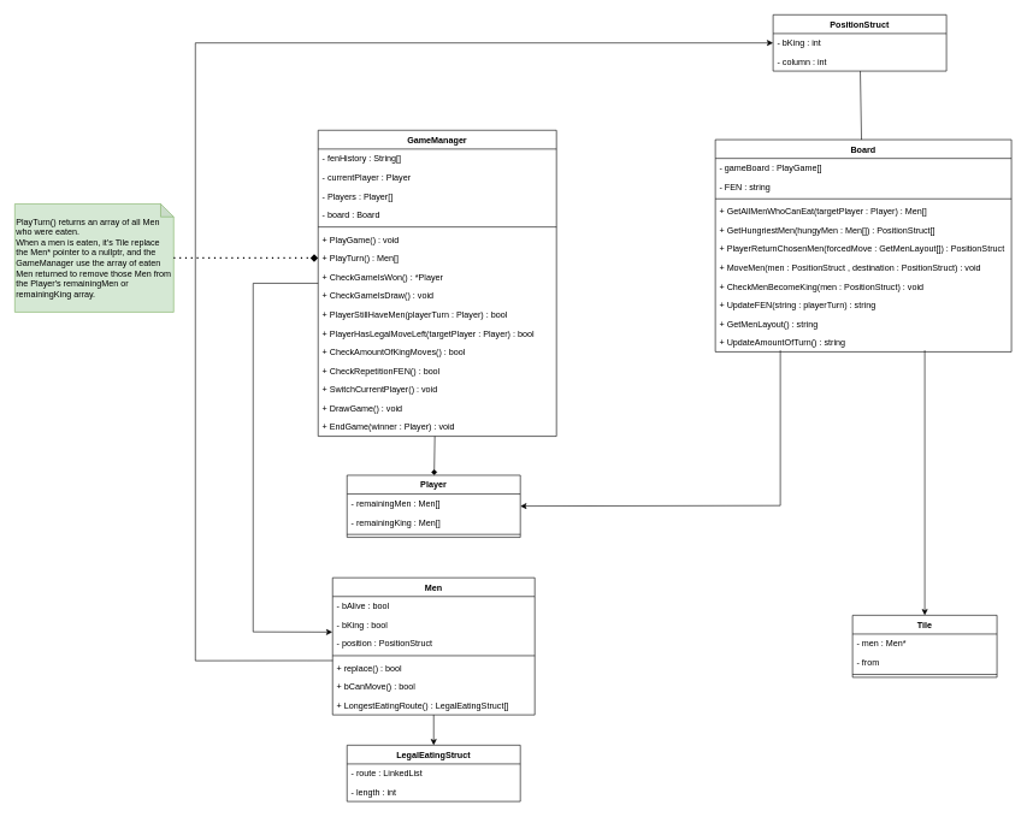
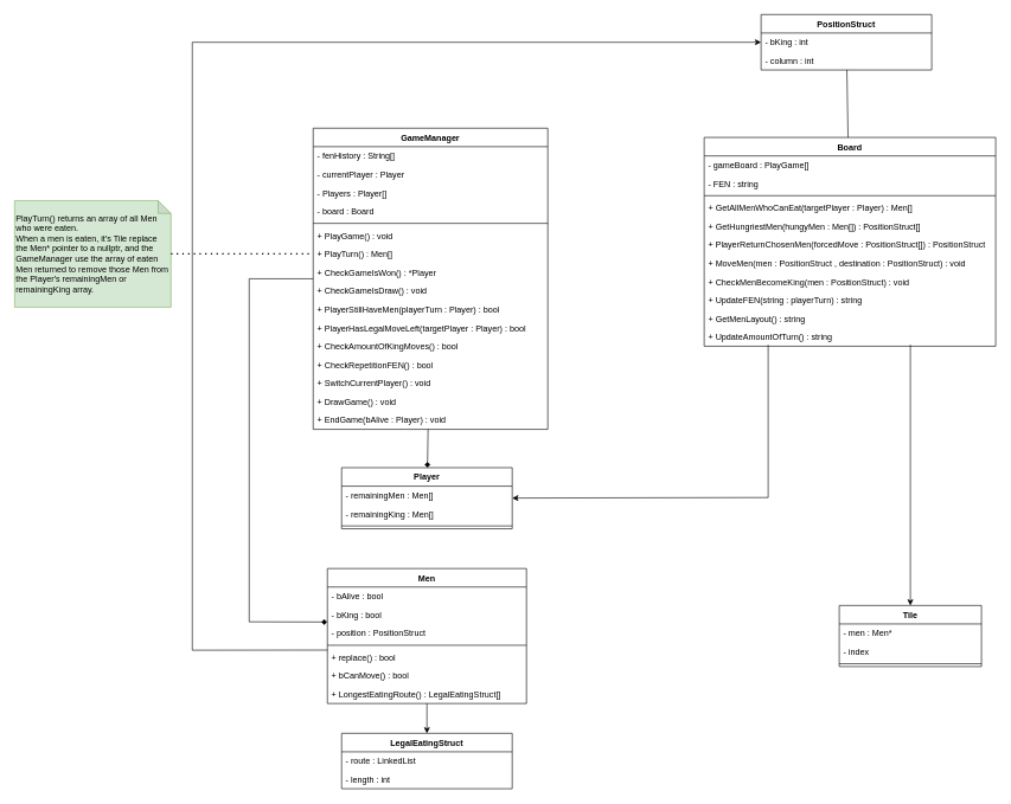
  <mxCell id="0" />
  <mxCell id="1" parent="0" />
  <mxCell id="2" value="Board" style="swimlane;fontStyle=1;align=center;verticalAlign=top;childLayout=stackLayout;horizontal=1;startSize=26;horizontalStack=0;resizeParent=1;resizeParentMax=0;resizeLast=0;collapsible=1;marginBottom=0;movable=0;resizable=0;rotatable=0;deletable=0;editable=0;connectable=0;" parent="1" vertex="1"><mxGeometry x="990" y="193" width="410" height="294" as="geometry" /></mxCell>
  <mxCell id="3" value="- gameBoard : PlayGame[]" style="text;strokeColor=none;fillColor=none;align=left;verticalAlign=top;spacingLeft=4;spacingRight=4;overflow=hidden;rotatable=0;points=[[0,0.5],[1,0.5]];portConstraint=eastwest;movable=0;resizable=0;deletable=0;editable=0;connectable=0;" parent="2" vertex="1"><mxGeometry y="26" width="410" height="26" as="geometry" /></mxCell>
  <mxCell id="4" value="- FEN : string" style="text;strokeColor=none;fillColor=none;align=left;verticalAlign=top;spacingLeft=4;spacingRight=4;overflow=hidden;rotatable=0;points=[[0,0.5],[1,0.5]];portConstraint=eastwest;movable=0;resizable=0;deletable=0;editable=0;connectable=0;" parent="2" vertex="1"><mxGeometry y="52" width="410" height="26" as="geometry" /></mxCell>
  <mxCell id="5" value="" style="line;strokeWidth=1;fillColor=none;align=left;verticalAlign=middle;spacingTop=-1;spacingLeft=3;spacingRight=3;rotatable=0;labelPosition=right;points=[];portConstraint=eastwest;strokeColor=inherit;movable=0;resizable=0;deletable=0;editable=0;connectable=0;" parent="2" vertex="1"><mxGeometry y="78" width="410" height="8" as="geometry" /></mxCell>
  <mxCell id="6" value="+ GetAllMenWhoCanEat(targetPlayer : Player) : Men[]" style="text;strokeColor=none;fillColor=none;align=left;verticalAlign=top;spacingLeft=4;spacingRight=4;overflow=hidden;rotatable=0;points=[[0,0.5],[1,0.5]];portConstraint=eastwest;movable=0;resizable=0;deletable=0;editable=0;connectable=0;" parent="2" vertex="1"><mxGeometry y="86" width="410" height="26" as="geometry" /></mxCell>
  <mxCell id="7" value="+ GetHungriestMen(hungyMen : Men[]) : PositionStruct[]" style="text;strokeColor=none;fillColor=none;align=left;verticalAlign=top;spacingLeft=4;spacingRight=4;overflow=hidden;rotatable=0;points=[[0,0.5],[1,0.5]];portConstraint=eastwest;movable=0;resizable=0;deletable=0;editable=0;connectable=0;" parent="2" vertex="1"><mxGeometry y="112" width="410" height="26" as="geometry" /></mxCell>
- <mxCell id="8" value="+ PlayerReturnChosenMen(forcedMove : GetMenLayout[]) : PositionStruct" style="text;strokeColor=none;fillColor=none;align=left;verticalAlign=top;spacingLeft=4;spacingRight=4;overflow=hidden;rotatable=0;points=[[0,0.5],[1,0.5]];portConstraint=eastwest;movable=0;resizable=0;deletable=0;editable=0;connectable=0;" parent="2" vertex="1"><mxGeometry y="138" width="410" height="26" as="geometry" /></mxCell>
+ <mxCell id="8" value="+ PlayerReturnChosenMen(forcedMove : PositionStruct[]) : PositionStruct" style="text;strokeColor=none;fillColor=none;align=left;verticalAlign=top;spacingLeft=4;spacingRight=4;overflow=hidden;rotatable=0;points=[[0,0.5],[1,0.5]];portConstraint=eastwest;movable=0;resizable=0;deletable=0;editable=0;connectable=0;" parent="2" vertex="1"><mxGeometry y="138" width="410" height="26" as="geometry" /></mxCell>
  <mxCell id="9" value="+ MoveMen(men : PositionStruct , destination : PositionStruct) : void" style="text;strokeColor=none;fillColor=none;align=left;verticalAlign=top;spacingLeft=4;spacingRight=4;overflow=hidden;rotatable=0;points=[[0,0.5],[1,0.5]];portConstraint=eastwest;movable=0;resizable=0;deletable=0;editable=0;connectable=0;" parent="2" vertex="1"><mxGeometry y="164" width="410" height="26" as="geometry" /></mxCell>
  <mxCell id="10" value="+ CheckMenBecomeKing(men : PositionStruct) : void" style="text;strokeColor=none;fillColor=none;align=left;verticalAlign=top;spacingLeft=4;spacingRight=4;overflow=hidden;rotatable=0;points=[[0,0.5],[1,0.5]];portConstraint=eastwest;movable=0;resizable=0;deletable=0;editable=0;connectable=0;" parent="2" vertex="1"><mxGeometry y="190" width="410" height="26" as="geometry" /></mxCell>
  <mxCell id="11" value="+ UpdateFEN(string : playerTurn) : string" style="text;strokeColor=none;fillColor=none;align=left;verticalAlign=top;spacingLeft=4;spacingRight=4;overflow=hidden;rotatable=0;points=[[0,0.5],[1,0.5]];portConstraint=eastwest;movable=0;resizable=0;deletable=0;editable=0;connectable=0;" parent="2" vertex="1"><mxGeometry y="216" width="410" height="26" as="geometry" /></mxCell>
  <mxCell id="12" value="+ GetMenLayout() : string" style="text;strokeColor=none;fillColor=none;align=left;verticalAlign=top;spacingLeft=4;spacingRight=4;overflow=hidden;rotatable=0;points=[[0,0.5],[1,0.5]];portConstraint=eastwest;movable=0;resizable=0;deletable=0;editable=0;connectable=0;" parent="2" vertex="1"><mxGeometry y="242" width="410" height="26" as="geometry" /></mxCell>
  <mxCell id="13" value="+ UpdateAmountOfTurn() : string" style="text;strokeColor=none;fillColor=none;align=left;verticalAlign=top;spacingLeft=4;spacingRight=4;overflow=hidden;rotatable=0;points=[[0,0.5],[1,0.5]];portConstraint=eastwest;movable=0;resizable=0;deletable=0;editable=0;connectable=0;" parent="2" vertex="1"><mxGeometry y="268" width="410" height="26" as="geometry" /></mxCell>
  <mxCell id="14" value="GameManager" style="swimlane;fontStyle=1;align=center;verticalAlign=top;childLayout=stackLayout;horizontal=1;startSize=26;horizontalStack=0;resizeParent=1;resizeParentMax=0;resizeLast=0;collapsible=1;marginBottom=0;movable=0;resizable=0;rotatable=0;deletable=0;editable=0;connectable=0;" parent="1" vertex="1"><mxGeometry x="440" y="180" width="330" height="424" as="geometry" /></mxCell>
  <mxCell id="15" value="- fenHistory : String[]" style="text;strokeColor=none;fillColor=none;align=left;verticalAlign=top;spacingLeft=4;spacingRight=4;overflow=hidden;rotatable=0;points=[[0,0.5],[1,0.5]];portConstraint=eastwest;movable=0;resizable=0;deletable=0;editable=0;connectable=0;" parent="14" vertex="1"><mxGeometry y="26" width="330" height="26" as="geometry" /></mxCell>
  <mxCell id="16" value="- currentPlayer : Player" style="text;strokeColor=none;fillColor=none;align=left;verticalAlign=top;spacingLeft=4;spacingRight=4;overflow=hidden;rotatable=0;points=[[0,0.5],[1,0.5]];portConstraint=eastwest;movable=0;resizable=0;deletable=0;editable=0;connectable=0;" parent="14" vertex="1"><mxGeometry y="52" width="330" height="26" as="geometry" /></mxCell>
  <mxCell id="17" value="- Players : Player[]" style="text;strokeColor=none;fillColor=none;align=left;verticalAlign=top;spacingLeft=4;spacingRight=4;overflow=hidden;rotatable=0;points=[[0,0.5],[1,0.5]];portConstraint=eastwest;movable=0;resizable=0;deletable=0;editable=0;connectable=0;" vertex="1" parent="14"><mxGeometry y="78" width="330" height="26" as="geometry" /></mxCell>
  <mxCell id="18" value="- board : Board" style="text;strokeColor=none;fillColor=none;align=left;verticalAlign=top;spacingLeft=4;spacingRight=4;overflow=hidden;rotatable=0;points=[[0,0.5],[1,0.5]];portConstraint=eastwest;movable=0;resizable=0;deletable=0;editable=0;connectable=0;" vertex="1" parent="14"><mxGeometry y="104" width="330" height="26" as="geometry" /></mxCell>
  <mxCell id="19" value="" style="line;strokeWidth=1;fillColor=none;align=left;verticalAlign=middle;spacingTop=-1;spacingLeft=3;spacingRight=3;rotatable=0;labelPosition=right;points=[];portConstraint=eastwest;strokeColor=inherit;movable=0;resizable=0;deletable=0;editable=0;connectable=0;" parent="14" vertex="1"><mxGeometry y="130" width="330" height="8" as="geometry" /></mxCell>
  <mxCell id="20" value="+ PlayGame() : void" style="text;strokeColor=none;fillColor=none;align=left;verticalAlign=top;spacingLeft=4;spacingRight=4;overflow=hidden;rotatable=0;points=[[0,0.5],[1,0.5]];portConstraint=eastwest;movable=0;resizable=0;deletable=0;editable=0;connectable=0;" parent="14" vertex="1"><mxGeometry y="138" width="330" height="26" as="geometry" /></mxCell>
  <mxCell id="21" value="+ PlayTurn() : Men[]" style="text;strokeColor=none;fillColor=none;align=left;verticalAlign=top;spacingLeft=4;spacingRight=4;overflow=hidden;rotatable=0;points=[[0,0.5],[1,0.5]];portConstraint=eastwest;movable=0;resizable=0;deletable=0;editable=0;connectable=0;" parent="14" vertex="1"><mxGeometry y="164" width="330" height="26" as="geometry" /></mxCell>
  <mxCell id="22" value="+ CheckGameIsWon() : *Player" style="text;strokeColor=none;fillColor=none;align=left;verticalAlign=top;spacingLeft=4;spacingRight=4;overflow=hidden;rotatable=0;points=[[0,0.5],[1,0.5]];portConstraint=eastwest;movable=0;resizable=0;deletable=0;editable=0;connectable=0;" parent="14" vertex="1"><mxGeometry y="190" width="330" height="26" as="geometry" /></mxCell>
  <mxCell id="23" value="+ CheckGameIsDraw() : void" style="text;strokeColor=none;fillColor=none;align=left;verticalAlign=top;spacingLeft=4;spacingRight=4;overflow=hidden;rotatable=0;points=[[0,0.5],[1,0.5]];portConstraint=eastwest;movable=0;resizable=0;deletable=0;editable=0;connectable=0;" parent="14" vertex="1"><mxGeometry y="216" width="330" height="26" as="geometry" /></mxCell>
  <mxCell id="24" value="+ PlayerStillHaveMen(playerTurn : Player) : bool" style="text;strokeColor=none;fillColor=none;align=left;verticalAlign=top;spacingLeft=4;spacingRight=4;overflow=hidden;rotatable=0;points=[[0,0.5],[1,0.5]];portConstraint=eastwest;movable=0;resizable=0;deletable=0;editable=0;connectable=0;" parent="14" vertex="1"><mxGeometry y="242" width="330" height="26" as="geometry" /></mxCell>
  <mxCell id="25" value="+ PlayerHasLegalMoveLeft(targetPlayer : Player) : bool" style="text;strokeColor=none;fillColor=none;align=left;verticalAlign=top;spacingLeft=4;spacingRight=4;overflow=hidden;rotatable=0;points=[[0,0.5],[1,0.5]];portConstraint=eastwest;movable=0;resizable=0;deletable=0;editable=0;connectable=0;" parent="14" vertex="1"><mxGeometry y="268" width="330" height="26" as="geometry" /></mxCell>
  <mxCell id="26" value="+ CheckAmountOfKingMoves() : bool" style="text;strokeColor=none;fillColor=none;align=left;verticalAlign=top;spacingLeft=4;spacingRight=4;overflow=hidden;rotatable=0;points=[[0,0.5],[1,0.5]];portConstraint=eastwest;movable=0;resizable=0;deletable=0;editable=0;connectable=0;" parent="14" vertex="1"><mxGeometry y="294" width="330" height="26" as="geometry" /></mxCell>
  <mxCell id="27" value="+ CheckRepetitionFEN() : bool" style="text;strokeColor=none;fillColor=none;align=left;verticalAlign=top;spacingLeft=4;spacingRight=4;overflow=hidden;rotatable=0;points=[[0,0.5],[1,0.5]];portConstraint=eastwest;movable=0;resizable=0;deletable=0;editable=0;connectable=0;" parent="14" vertex="1"><mxGeometry y="320" width="330" height="26" as="geometry" /></mxCell>
  <mxCell id="28" value="+ SwitchCurrentPlayer() : void" style="text;strokeColor=none;fillColor=none;align=left;verticalAlign=top;spacingLeft=4;spacingRight=4;overflow=hidden;rotatable=0;points=[[0,0.5],[1,0.5]];portConstraint=eastwest;movable=0;resizable=0;deletable=0;editable=0;connectable=0;" parent="14" vertex="1"><mxGeometry y="346" width="330" height="26" as="geometry" /></mxCell>
  <mxCell id="29" value="+ DrawGame() : void" style="text;strokeColor=none;fillColor=none;align=left;verticalAlign=top;spacingLeft=4;spacingRight=4;overflow=hidden;rotatable=0;points=[[0,0.5],[1,0.5]];portConstraint=eastwest;movable=0;resizable=0;deletable=0;editable=0;connectable=0;" parent="14" vertex="1"><mxGeometry y="372" width="330" height="26" as="geometry" /></mxCell>
- <mxCell id="30" value="+ EndGame(winner : Player) : void" style="text;strokeColor=none;fillColor=none;align=left;verticalAlign=top;spacingLeft=4;spacingRight=4;overflow=hidden;rotatable=0;points=[[0,0.5],[1,0.5]];portConstraint=eastwest;movable=0;resizable=0;deletable=0;editable=0;connectable=0;" parent="14" vertex="1"><mxGeometry y="398" width="330" height="26" as="geometry" /></mxCell>
+ <mxCell id="30" value="+ EndGame(bAlive : Player) : void" style="text;strokeColor=none;fillColor=none;align=left;verticalAlign=top;spacingLeft=4;spacingRight=4;overflow=hidden;rotatable=0;points=[[0,0.5],[1,0.5]];portConstraint=eastwest;movable=0;resizable=0;deletable=0;editable=0;connectable=0;" parent="14" vertex="1"><mxGeometry y="398" width="330" height="26" as="geometry" /></mxCell>
  <mxCell id="31" value="Men" style="swimlane;fontStyle=1;align=center;verticalAlign=top;childLayout=stackLayout;horizontal=1;startSize=26;horizontalStack=0;resizeParent=1;resizeParentMax=0;resizeLast=0;collapsible=1;marginBottom=0;movable=0;resizable=0;rotatable=0;deletable=0;editable=0;connectable=0;" parent="1" vertex="1"><mxGeometry x="460" y="800" width="280" height="190" as="geometry" /></mxCell>
  <mxCell id="32" value="- bAlive : bool" style="text;strokeColor=none;fillColor=none;align=left;verticalAlign=top;spacingLeft=4;spacingRight=4;overflow=hidden;rotatable=0;points=[[0,0.5],[1,0.5]];portConstraint=eastwest;movable=0;resizable=0;deletable=0;editable=0;connectable=0;" parent="31" vertex="1"><mxGeometry y="26" width="280" height="26" as="geometry" /></mxCell>
  <mxCell id="33" value="- bKing : bool" style="text;strokeColor=none;fillColor=none;align=left;verticalAlign=top;spacingLeft=4;spacingRight=4;overflow=hidden;rotatable=0;points=[[0,0.5],[1,0.5]];portConstraint=eastwest;movable=0;resizable=0;deletable=0;editable=0;connectable=0;" parent="31" vertex="1"><mxGeometry y="52" width="280" height="26" as="geometry" /></mxCell>
  <mxCell id="34" value="- position : PositionStruct" style="text;strokeColor=none;fillColor=none;align=left;verticalAlign=top;spacingLeft=4;spacingRight=4;overflow=hidden;rotatable=0;points=[[0,0.5],[1,0.5]];portConstraint=eastwest;movable=0;resizable=0;deletable=0;editable=0;connectable=0;" vertex="1" parent="31"><mxGeometry y="78" width="280" height="26" as="geometry" /></mxCell>
  <mxCell id="35" value="" style="line;strokeWidth=1;fillColor=none;align=left;verticalAlign=middle;spacingTop=-1;spacingLeft=3;spacingRight=3;rotatable=0;labelPosition=right;points=[];portConstraint=eastwest;strokeColor=inherit;movable=0;resizable=0;deletable=0;editable=0;connectable=0;" parent="31" vertex="1"><mxGeometry y="104" width="280" height="8" as="geometry" /></mxCell>
  <mxCell id="36" value="+ replace() : bool" style="text;strokeColor=none;fillColor=none;align=left;verticalAlign=top;spacingLeft=4;spacingRight=4;overflow=hidden;rotatable=0;points=[[0,0.5],[1,0.5]];portConstraint=eastwest;movable=0;resizable=0;deletable=0;editable=0;connectable=0;" parent="31" vertex="1"><mxGeometry y="112" width="280" height="26" as="geometry" /></mxCell>
  <mxCell id="37" value="+ bCanMove() : bool" style="text;strokeColor=none;fillColor=none;align=left;verticalAlign=top;spacingLeft=4;spacingRight=4;overflow=hidden;rotatable=0;points=[[0,0.5],[1,0.5]];portConstraint=eastwest;movable=0;resizable=0;deletable=0;editable=0;connectable=0;" vertex="1" parent="31"><mxGeometry y="138" width="280" height="26" as="geometry" /></mxCell>
  <mxCell id="38" value="+ LongestEatingRoute() : LegalEatingStruct[]" style="text;strokeColor=none;fillColor=none;align=left;verticalAlign=top;spacingLeft=4;spacingRight=4;overflow=hidden;rotatable=0;points=[[0,0.5],[1,0.5]];portConstraint=eastwest;movable=0;resizable=0;deletable=0;editable=0;connectable=0;" parent="31" vertex="1"><mxGeometry y="164" width="280" height="26" as="geometry" /></mxCell>
  <mxCell id="39" value="LegalEatingStruct" style="swimlane;fontStyle=1;align=center;verticalAlign=top;childLayout=stackLayout;horizontal=1;startSize=26;horizontalStack=0;resizeParent=1;resizeParentMax=0;resizeLast=0;collapsible=1;marginBottom=0;movable=0;resizable=0;rotatable=0;deletable=0;editable=0;connectable=0;" parent="1" vertex="1"><mxGeometry x="480" y="1032" width="240" height="78" as="geometry" /></mxCell>
  <mxCell id="40" value="- route : LinkedList" style="text;strokeColor=none;fillColor=none;align=left;verticalAlign=top;spacingLeft=4;spacingRight=4;overflow=hidden;rotatable=0;points=[[0,0.5],[1,0.5]];portConstraint=eastwest;movable=0;resizable=0;deletable=0;editable=0;connectable=0;" parent="39" vertex="1"><mxGeometry y="26" width="240" height="26" as="geometry" /></mxCell>
  <mxCell id="41" value="- length : int" style="text;strokeColor=none;fillColor=none;align=left;verticalAlign=top;spacingLeft=4;spacingRight=4;overflow=hidden;rotatable=0;points=[[0,0.5],[1,0.5]];portConstraint=eastwest;movable=0;resizable=0;deletable=0;editable=0;connectable=0;" parent="39" vertex="1"><mxGeometry y="52" width="240" height="26" as="geometry" /></mxCell>
  <mxCell id="42" value="PositionStruct" style="swimlane;fontStyle=1;align=center;verticalAlign=top;childLayout=stackLayout;horizontal=1;startSize=26;horizontalStack=0;resizeParent=1;resizeParentMax=0;resizeLast=0;collapsible=1;marginBottom=0;movable=0;resizable=0;rotatable=0;deletable=0;editable=0;connectable=0;" parent="1" vertex="1"><mxGeometry x="1070" y="20" width="240" height="78" as="geometry" /></mxCell>
  <mxCell id="43" value="- bKing : int" style="text;strokeColor=none;fillColor=none;align=left;verticalAlign=top;spacingLeft=4;spacingRight=4;overflow=hidden;rotatable=0;points=[[0,0.5],[1,0.5]];portConstraint=eastwest;movable=0;resizable=0;deletable=0;editable=0;connectable=0;" parent="42" vertex="1"><mxGeometry y="26" width="240" height="26" as="geometry" /></mxCell>
  <mxCell id="44" value="- column : int" style="text;strokeColor=none;fillColor=none;align=left;verticalAlign=top;spacingLeft=4;spacingRight=4;overflow=hidden;rotatable=0;points=[[0,0.5],[1,0.5]];portConstraint=eastwest;movable=0;resizable=0;deletable=0;editable=0;connectable=0;" parent="42" vertex="1"><mxGeometry y="52" width="240" height="26" as="geometry" /></mxCell>
  <mxCell id="45" value="Player" style="swimlane;fontStyle=1;align=center;verticalAlign=top;childLayout=stackLayout;horizontal=1;startSize=26;horizontalStack=0;resizeParent=1;resizeParentMax=0;resizeLast=0;collapsible=1;marginBottom=0;movable=0;resizable=0;rotatable=0;deletable=0;editable=0;connectable=0;" parent="1" vertex="1"><mxGeometry x="480" y="658" width="240" height="86" as="geometry" /></mxCell>
  <mxCell id="46" value="- remainingMen : Men[]" style="text;strokeColor=none;fillColor=none;align=left;verticalAlign=top;spacingLeft=4;spacingRight=4;overflow=hidden;rotatable=0;points=[[0,0.5],[1,0.5]];portConstraint=eastwest;movable=0;resizable=0;deletable=0;editable=0;connectable=0;" parent="45" vertex="1"><mxGeometry y="26" width="240" height="26" as="geometry" /></mxCell>
  <mxCell id="47" value="- remainingKing : Men[]" style="text;strokeColor=none;fillColor=none;align=left;verticalAlign=top;spacingLeft=4;spacingRight=4;overflow=hidden;rotatable=0;points=[[0,0.5],[1,0.5]];portConstraint=eastwest;movable=0;resizable=0;deletable=0;editable=0;connectable=0;" parent="45" vertex="1"><mxGeometry y="52" width="240" height="26" as="geometry" /></mxCell>
  <mxCell id="48" value="" style="line;strokeWidth=1;fillColor=none;align=left;verticalAlign=middle;spacingTop=-1;spacingLeft=3;spacingRight=3;rotatable=0;labelPosition=right;points=[];portConstraint=eastwest;strokeColor=inherit;movable=0;resizable=0;deletable=0;editable=0;connectable=0;" parent="45" vertex="1"><mxGeometry y="78" width="240" height="8" as="geometry" /></mxCell>
  <mxCell id="49" value="Tile" style="swimlane;fontStyle=1;align=center;verticalAlign=top;childLayout=stackLayout;horizontal=1;startSize=26;horizontalStack=0;resizeParent=1;resizeParentMax=0;resizeLast=0;collapsible=1;marginBottom=0;movable=0;resizable=0;rotatable=0;deletable=0;editable=0;connectable=0;" parent="1" vertex="1"><mxGeometry x="1180" y="852" width="200" height="86" as="geometry" /></mxCell>
  <mxCell id="50" value="- men : Men*" style="text;strokeColor=none;fillColor=none;align=left;verticalAlign=top;spacingLeft=4;spacingRight=4;overflow=hidden;rotatable=0;points=[[0,0.5],[1,0.5]];portConstraint=eastwest;movable=0;resizable=0;deletable=0;editable=0;connectable=0;" parent="49" vertex="1"><mxGeometry y="26" width="200" height="26" as="geometry" /></mxCell>
- <mxCell id="51" value="- from" style="text;strokeColor=none;fillColor=none;align=left;verticalAlign=top;spacingLeft=4;spacingRight=4;overflow=hidden;rotatable=0;points=[[0,0.5],[1,0.5]];portConstraint=eastwest;movable=0;resizable=0;deletable=0;editable=0;connectable=0;" parent="49" vertex="1"><mxGeometry y="52" width="200" height="26" as="geometry" /></mxCell>
+ <mxCell id="51" value="- index" style="text;strokeColor=none;fillColor=none;align=left;verticalAlign=top;spacingLeft=4;spacingRight=4;overflow=hidden;rotatable=0;points=[[0,0.5],[1,0.5]];portConstraint=eastwest;movable=0;resizable=0;deletable=0;editable=0;connectable=0;" parent="49" vertex="1"><mxGeometry y="52" width="200" height="26" as="geometry" /></mxCell>
  <mxCell id="52" value="" style="line;strokeWidth=1;fillColor=none;align=left;verticalAlign=middle;spacingTop=-1;spacingLeft=3;spacingRight=3;rotatable=0;labelPosition=right;points=[];portConstraint=eastwest;strokeColor=inherit;movable=0;resizable=0;deletable=0;editable=0;connectable=0;" parent="49" vertex="1"><mxGeometry y="78" width="200" height="8" as="geometry" /></mxCell>
  <mxCell id="53" value="" style="endArrow=classic;html=1;rounded=0;movable=0;resizable=0;rotatable=0;deletable=0;editable=0;connectable=0;" parent="1" target="49" edge="1"><mxGeometry width="50" height="50" relative="1" as="geometry"><mxPoint x="1280" y="485" as="sourcePoint" /><mxPoint x="920" y="370" as="targetPoint" /></mxGeometry></mxCell>
- <mxCell id="54" value="" style="endArrow=classic;html=1;rounded=0;movable=0;resizable=0;rotatable=0;deletable=0;editable=0;connectable=0;entryX=-0.001;entryY=0.896;entryDx=0;entryDy=0;entryPerimeter=0;" parent="1" source="14" target="33" edge="1"><mxGeometry width="50" height="50" relative="1" as="geometry"><mxPoint x="410" y="590" as="sourcePoint" /><mxPoint x="810" y="480" as="targetPoint" /><Array as="points"><mxPoint x="350" y="392" /><mxPoint x="350" y="875" /></Array></mxGeometry></mxCell>
+ <mxCell id="54" value="" style="endArrow=diamond;html=1;rounded=0;movable=0;resizable=0;rotatable=0;deletable=0;editable=0;connectable=0;entryX=-0.001;entryY=0.896;entryDx=0;entryDy=0;entryPerimeter=0;" parent="1" source="14" target="33" edge="1"><mxGeometry width="50" height="50" relative="1" as="geometry"><mxPoint x="410" y="590" as="sourcePoint" /><mxPoint x="810" y="480" as="targetPoint" /><Array as="points"><mxPoint x="350" y="392" /><mxPoint x="350" y="875" /></Array></mxGeometry></mxCell>
  <mxCell id="55" value="" style="endArrow=diamond;html=1;rounded=0;movable=0;resizable=0;rotatable=0;deletable=0;editable=0;connectable=0;" parent="1" source="14" target="45" edge="1"><mxGeometry width="50" height="50" relative="1" as="geometry"><mxPoint x="580" y="610" as="sourcePoint" /><mxPoint x="630" y="560" as="targetPoint" /></mxGeometry></mxCell>
  <mxCell id="56" value="" style="endArrow=classic;html=1;rounded=0;movable=0;resizable=0;rotatable=0;deletable=0;editable=0;connectable=0;" parent="1" source="31" target="39" edge="1"><mxGeometry width="50" height="50" relative="1" as="geometry"><mxPoint x="1270" y="890" as="sourcePoint" /><mxPoint x="1320" y="840" as="targetPoint" /></mxGeometry></mxCell>
  <mxCell id="57" value="" style="endArrow=none;html=1;rounded=0;movable=0;resizable=0;rotatable=0;deletable=0;editable=0;connectable=0;" parent="1" source="2" target="42" edge="1"><mxGeometry width="50" height="50" relative="1" as="geometry"><mxPoint x="1040" y="170" as="sourcePoint" /><mxPoint x="920" y="350" as="targetPoint" /><Array as="points" /></mxGeometry></mxCell>
  <mxCell id="58" value="PlayTurn() returns an array of all Men who were eaten.&amp;nbsp;&lt;br&gt;When a men is eaten, it's Tile replace the Men* pointer to a nullptr, and the GameManager use the array of eaten Men returned to remove those Men from the Player's remainingMen or remainingKing array." style="shape=note;whiteSpace=wrap;html=1;backgroundOutline=1;darkOpacity=0.05;align=left;size=18;fillColor=#d5e8d4;strokeColor=#82b366;movable=0;resizable=0;rotatable=0;deletable=0;editable=0;connectable=0;" parent="1" vertex="1"><mxGeometry x="20" y="282" width="220" height="150" as="geometry" /></mxCell>
- <mxCell id="59" value="" style="endArrow=diamond;dashed=1;html=1;dashPattern=1 3;strokeWidth=2;rounded=0;fontSize=16;movable=0;resizable=0;rotatable=0;deletable=0;editable=0;connectable=0;" edge="1" parent="1" source="58" target="21"><mxGeometry width="50" height="50" relative="1" as="geometry"><mxPoint x="280" y="580" as="sourcePoint" /><mxPoint x="330" y="530" as="targetPoint" /></mxGeometry></mxCell>
+ <mxCell id="59" value="" style="endArrow=none;dashed=1;html=1;dashPattern=1 3;strokeWidth=2;rounded=0;fontSize=16;movable=0;resizable=0;rotatable=0;deletable=0;editable=0;connectable=0;" edge="1" parent="1" source="58" target="21"><mxGeometry width="50" height="50" relative="1" as="geometry"><mxPoint x="280" y="580" as="sourcePoint" /><mxPoint x="330" y="530" as="targetPoint" /></mxGeometry></mxCell>
  <mxCell id="60" value="" style="endArrow=classic;html=1;rounded=0;fontSize=12;movable=0;resizable=0;rotatable=0;deletable=0;editable=0;connectable=0;" edge="1" parent="1" target="45"><mxGeometry width="50" height="50" relative="1" as="geometry"><mxPoint x="1080" y="485" as="sourcePoint" /><mxPoint x="1020" y="640" as="targetPoint" /><Array as="points"><mxPoint x="1080" y="700" /></Array></mxGeometry></mxCell>
  <mxCell id="61" value="" style="endArrow=classic;html=1;rounded=0;fontSize=12;exitX=0.001;exitY=0.107;exitDx=0;exitDy=0;exitPerimeter=0;movable=0;resizable=0;rotatable=0;deletable=0;editable=0;connectable=0;" edge="1" parent="1" source="36" target="42"><mxGeometry width="50" height="50" relative="1" as="geometry"><mxPoint x="240" y="955" as="sourcePoint" /><mxPoint x="290" y="905" as="targetPoint" /><Array as="points"><mxPoint x="270" y="915" /><mxPoint x="270" y="59" /></Array></mxGeometry></mxCell>
